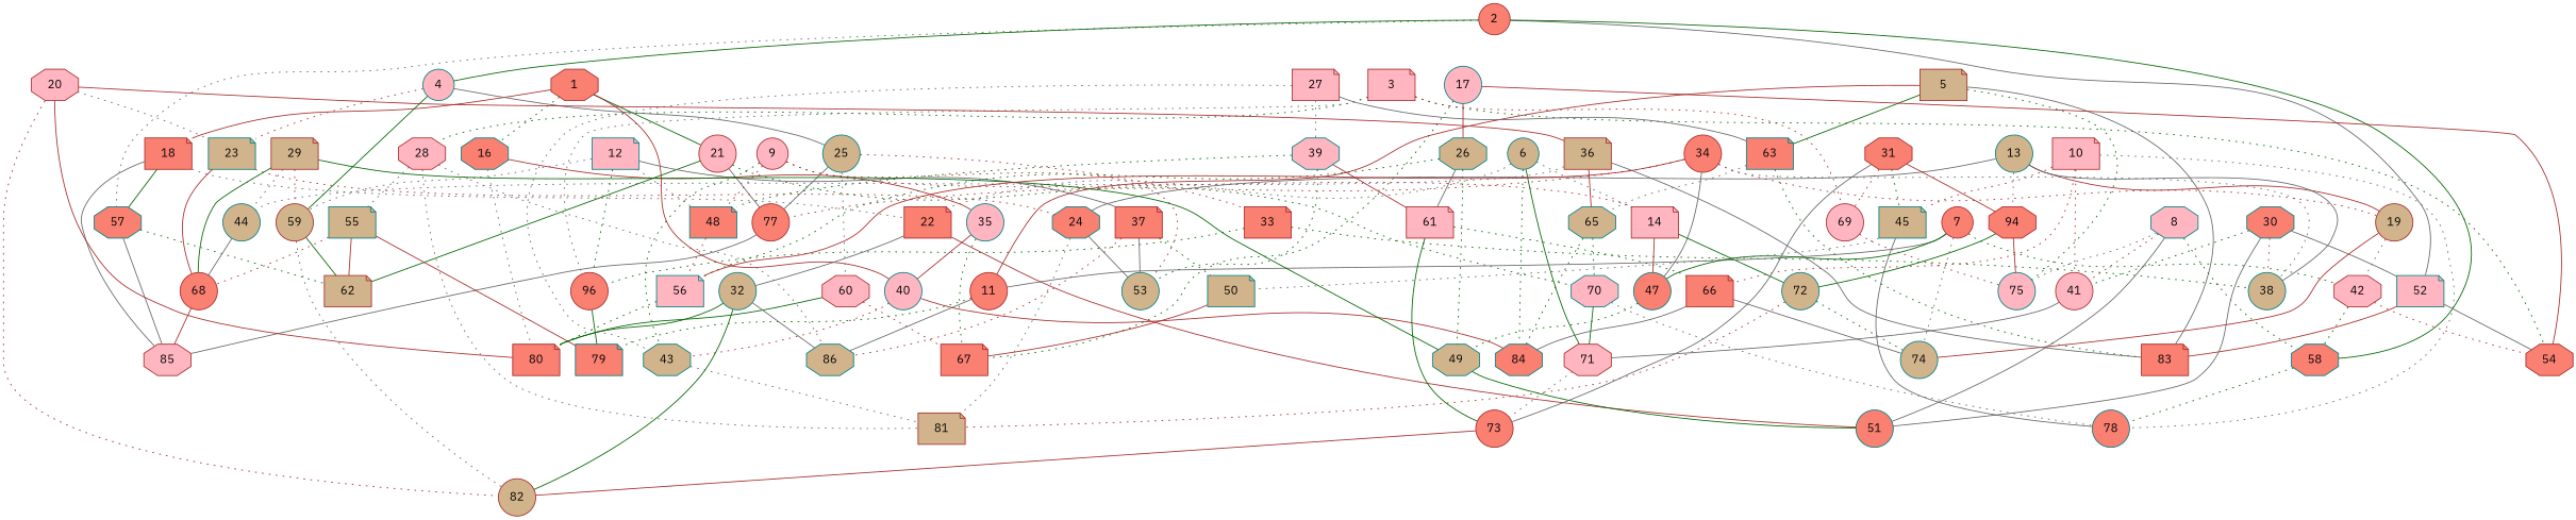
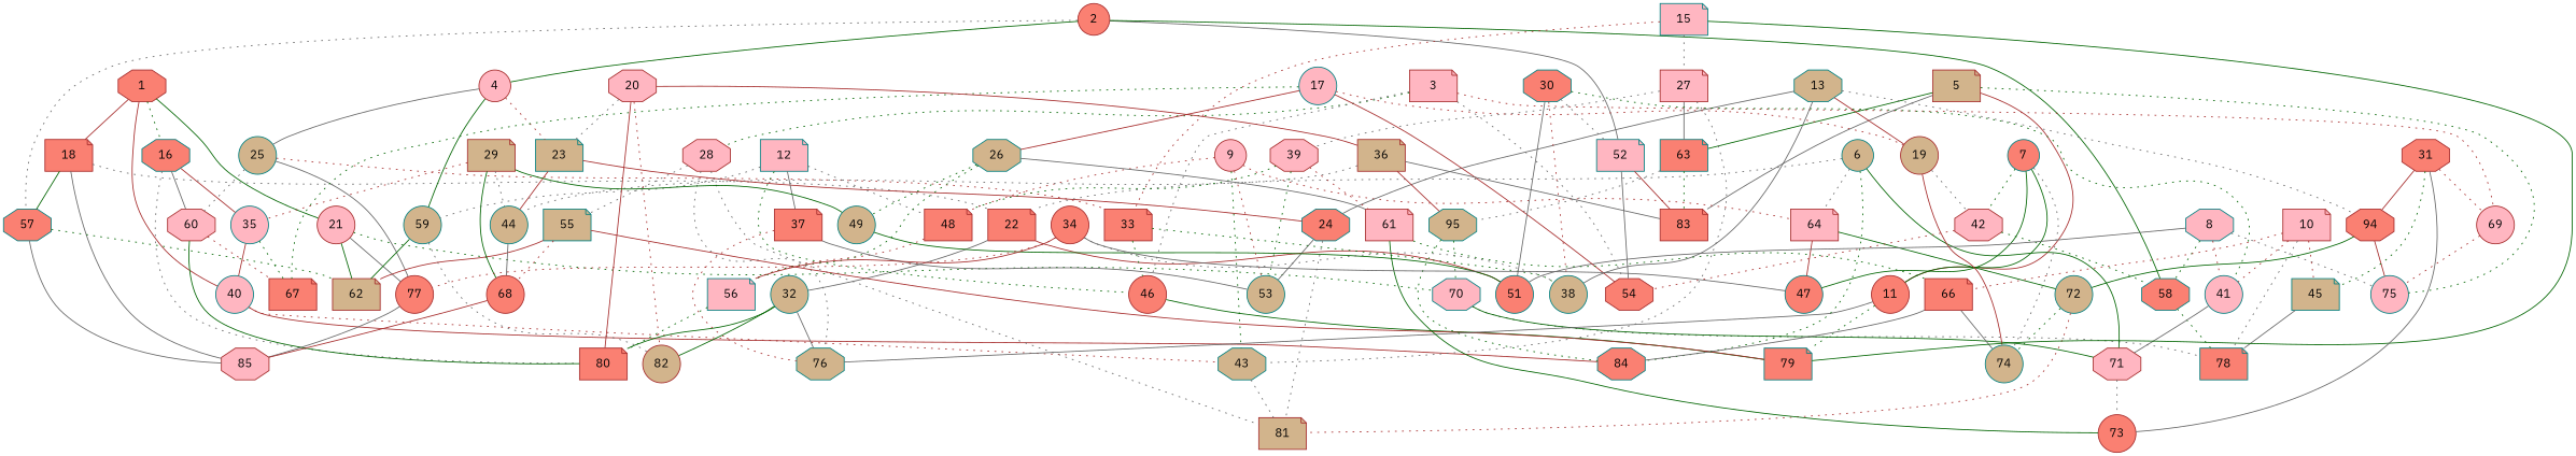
  graph {
    fontname="IBM Plex Sans"
    node [color=teal fillcolor=salmon fontname="IBM Plex Sans" shape=note style=filled]
    edge [color=gray40 fontname="IBM Plex Sans" style=dotted]
    1 [color=brown shape=octagon]
    16 [shape=octagon]
    18 [color=brown]
    21 [color=brown fillcolor=lightpink shape=circle]
    40 [fillcolor=lightpink shape=circle]
    35 [fillcolor=lightpink shape=circle]
    60 [color=brown fillcolor=lightpink shape=octagon]
    80 [color=brown]
    57 [shape=octagon]
    22 [color=brown]
    85 [color=brown fillcolor=lightpink shape=octagon]
    62 [color=brown fillcolor=tan]
    70 [fillcolor=lightpink shape=octagon]
    77 [color=brown shape=circle]
    84 [shape=octagon]
    43 [fillcolor=tan shape=octagon]
    2 [color=brown shape=circle]
-   4 [fillcolor=lightpink shape=circle]
+   4 [color=brown fillcolor=lightpink shape=circle]
    52 [fillcolor=lightpink]
    58 [shape=octagon]
    23 [fillcolor=tan]
    25 [fillcolor=tan shape=circle]
-   59 [color=brown fillcolor=tan shape=circle]
+   59 [fillcolor=tan shape=circle]
    54 [color=brown shape=octagon]
    83 [color=brown]
-   78 [shape=circle]
+   78
    3 [color=brown fillcolor=lightpink]
    28 [color=brown fillcolor=lightpink shape=octagon]
-   46 [color=brown shape=circle label=96]
+   46 [color=brown shape=circle]
    69 [color=brown fillcolor=lightpink shape=circle]
-   76 [fillcolor=tan shape=octagon label=86]
+   76 [fillcolor=tan shape=octagon]
    81 [color=brown fillcolor=tan]
    55 [fillcolor=tan]
    79
    75 [fillcolor=lightpink shape=circle]
    24 [shape=octagon]
    44 [fillcolor=tan shape=circle]
    33 [color=brown]
    82 [color=brown fillcolor=tan shape=circle]
    5 [color=brown fillcolor=tan]
    11 [color=brown shape=circle]
    63
-   65 [fillcolor=tan shape=octagon]
+   65 [fillcolor=tan shape=octagon label=95]
    6 [fillcolor=tan shape=circle]
-   14 [color=brown fillcolor=lightpink]
+   14 [color=brown fillcolor=lightpink label=64]
    71 [color=brown fillcolor=lightpink shape=octagon]
    47 [shape=circle]
    72 [fillcolor=tan shape=circle]
    51 [shape=circle]
    32 [fillcolor=tan shape=circle]
    73 [color=brown shape=circle]
-   7 [color=brown shape=circle]
+   7 [shape=circle]
    42 [color=brown fillcolor=lightpink shape=octagon]
    74 [fillcolor=tan shape=circle]
-   49 [fillcolor=tan shape=octagon]
+   49 [fillcolor=tan shape=circle]
    8 [fillcolor=lightpink shape=octagon]
-   41 [color=brown fillcolor=lightpink shape=circle]
+   41 [fillcolor=lightpink shape=circle]
    9 [color=brown fillcolor=lightpink shape=circle]
-   48
+   48 [color=brown]
    53 [fillcolor=tan shape=circle]
    56 [fillcolor=lightpink]
    10 [color=brown fillcolor=lightpink]
    45 [fillcolor=tan]
    66 [color=brown]
-   50 [fillcolor=tan]
    12 [fillcolor=lightpink]
    37 [color=brown]
-   13 [fillcolor=tan shape=circle]
+   13 [fillcolor=tan shape=octagon]
    19 [color=brown fillcolor=tan shape=circle]
    38 [fillcolor=tan shape=circle]
    n71 [color=brown label=94 shape=octagon]
+   15 [fillcolor=lightpink]
    27 [color=brown fillcolor=lightpink]
-   39 [fillcolor=lightpink shape=octagon]
+   39 [color=brown fillcolor=lightpink shape=octagon]
    67 [color=brown]
    17 [fillcolor=lightpink shape=circle]
    26 [fillcolor=tan shape=octagon]
    61 [color=brown fillcolor=lightpink]
    20 [color=brown fillcolor=lightpink shape=octagon]
    36 [color=brown fillcolor=tan]
    68 [color=brown shape=circle]
    29 [color=brown fillcolor=tan]
    30 [shape=octagon]
    31 [color=brown shape=octagon]
    34 [color=brown shape=circle]
    1 -- 16 [color=darkgreen]
    1 -- 18 [color=brown style=solid]
    1 -- 21 [color=darkgreen style=solid]
    1 -- 40 [color=brown style=solid]
    16 -- 35 [color=brown style=solid]
+   16 -- 60 [style=solid]
    16 -- 80
    18 -- 57 [color=darkgreen style=solid]
    18 -- 22
    18 -- 85 [style=solid]
    21 -- 62 [color=darkgreen style=solid]
    21 -- 70 [color=darkgreen]
    21 -- 77 [style=solid]
    40 -- 84 [color=brown style=solid]
    40 -- 43 [color=brown]
    35 -- 40 [color=brown style=solid]
    35 -- 67 [color=darkgreen]
    60 -- 80 [color=darkgreen style=solid]
    60 -- 67 [color=brown]
    57 -- 85 [style=solid]
    57 -- 62 [color=darkgreen]
    22 -- 51 [color=brown style=solid]
    22 -- 32 [style=solid]
    70 -- 78
    70 -- 71 [color=darkgreen style=solid]
    77 -- 85 [style=solid]
    43 -- 81
    2 -- 57
    2 -- 4 [color=darkgreen style=solid]
    2 -- 52 [style=solid]
    2 -- 58 [color=darkgreen style=solid]
    4 -- 23 [color=brown]
    4 -- 25 [style=solid]
    4 -- 59 [color=darkgreen style=solid]
    52 -- 54 [style=solid]
    52 -- 83 [color=brown style=solid]
    58 -- 78 [color=darkgreen]
-   23 -- 24 [color=brown]
-   23 -- 68 [color=brown style=solid]
+   23 -- 24 [color=brown style=solid]
+   23 -- 44 [color=brown style=solid]
    25 -- 60
    25 -- 77 [style=solid]
    25 -- 33 [color=brown]
    59 -- 62 [color=darkgreen style=solid]
    59 -- 82
-   3 -- 54 [color=darkgreen]
+   3 -- 54
    3 -- 28 [color=darkgreen]
    3 -- 46
    3 -- 69 [color=brown]
    28 -- 76
    28 -- 81
    28 -- 55
    46 -- 79 [color=darkgreen style=solid]
    69 -- 75 [color=brown]
    55 -- 62 [color=brown style=solid]
    55 -- 79 [color=brown style=solid]
    55 -- 68 [color=brown]
    24 -- 81
    24 -- 53 [style=solid]
    44 -- 68 [style=solid]
    33 -- 46 [color=darkgreen]
    33 -- 38 [color=darkgreen]
    5 -- 83 [style=solid]
    5 -- 75 [color=darkgreen]
    5 -- 11 [color=brown style=solid]
    5 -- 63 [color=darkgreen style=solid]
    11 -- 76 [style=solid]
    11 -- 79 [color=darkgreen]
    63 -- 83 [color=darkgreen]
    63 -- 65
    65 -- 70 [color=darkgreen]
    65 -- 84 [color=darkgreen]
    6 -- 22
    6 -- 84 [color=darkgreen]
    6 -- 14
    6 -- 71 [color=darkgreen style=solid]
    14 -- 47 [color=brown style=solid]
    14 -- 72 [color=darkgreen style=solid]
    71 -- 73
-   47 -- 49 [color=darkgreen]
    72 -- 81 [color=brown]
    72 -- 74 [color=darkgreen]
    32 -- 80 [color=darkgreen style=solid]
    32 -- 76 [style=solid]
    32 -- 82 [color=darkgreen style=solid]
-   73 -- 82 [color=brown style=solid]
-   7 -- 11 [style=solid]
+   7 -- 11 [color=darkgreen style=solid]
    7 -- 47 [color=darkgreen style=solid]
    7 -- 42 [color=darkgreen]
    7 -- 74
    42 -- 58 [color=darkgreen]
    42 -- 54 [color=brown]
    49 -- 51 [color=darkgreen style=solid]
    8 -- 58 [color=darkgreen]
    8 -- 75
    8 -- 51 [style=solid]
    8 -- 41 [color=brown]
    41 -- 71 [style=solid]
    9 -- 43 [color=darkgreen]
    9 -- 14 [color=brown]
    9 -- 48 [color=brown]
    9 -- 53 [color=brown]
    48 -- 56 [color=brown]
    56 -- 80 [color=darkgreen]
    10 -- 78
    10 -- 41 [color=brown]
    10 -- 45 [color=brown]
    10 -- 66 [color=brown]
    45 -- 78 [style=solid]
-   45 -- 50
    66 -- 84 [style=solid]
    66 -- 74 [style=solid]
-   50 -- 67 [color=brown style=solid]
    12 -- 59
    12 -- 46 [color=darkgreen]
    12 -- 48
    12 -- 37 [style=solid]
    37 -- 76 [color=brown]
    37 -- 53 [style=solid]
-   37 -- 50 [color=darkgreen]
    13 -- 24 [style=solid]
    13 -- 19 [color=brown style=solid]
    13 -- 38 [style=solid]
    13 -- n71
    19 -- 42
    19 -- 74 [color=brown style=solid]
    n71 -- 75 [color=brown style=solid]
    n71 -- 72 [color=darkgreen style=solid]
+   15 -- 79 [color=darkgreen style=solid]
+   15 -- 33 [color=brown]
+   15 -- 27
    27 -- 43
    27 -- 63 [style=solid]
    27 -- 39
    39 -- 48 [color=darkgreen]
    39 -- 53 [color=darkgreen]
-   39 -- 61 [color=brown style=solid]
+   39 -- 61 [color=brown]
    17 -- 54 [color=brown style=solid]
-   34 -- 19 [color=brown]
+   17 -- 19 [color=brown]
    17 -- 67 [color=darkgreen]
    17 -- 26 [color=brown style=solid]
    26 -- 49 [color=darkgreen]
    26 -- 56 [color=darkgreen]
    26 -- 61 [style=solid]
    61 -- 73 [color=darkgreen style=solid]
    61 -- 66 [color=darkgreen]
    20 -- 80 [color=brown style=solid]
    20 -- 23
    20 -- 82 [color=brown]
    20 -- 36 [color=brown style=solid]
    36 -- 83 [style=solid]
    36 -- 44
    36 -- 65 [color=brown style=solid]
    68 -- 85 [color=brown style=solid]
-   29 -- 59 [color=brown]
+   29 -- 35 [color=brown]
    29 -- 44
    29 -- 49 [color=darkgreen style=solid]
    29 -- 68 [color=darkgreen style=solid]
-   30 -- 52 [style=solid]
+   30 -- 52
    30 -- 51 [style=solid]
    30 -- 41 [color=darkgreen]
    30 -- 38 [color=brown]
    31 -- 69 [color=brown]
    31 -- 73 [style=solid]
    31 -- 45 [color=darkgreen]
    31 -- n71 [color=brown style=solid]
    34 -- 77 [color=brown]
    34 -- 47 [style=solid]
    34 -- 56 [color=brown style=solid]
    34 -- 38
  }
